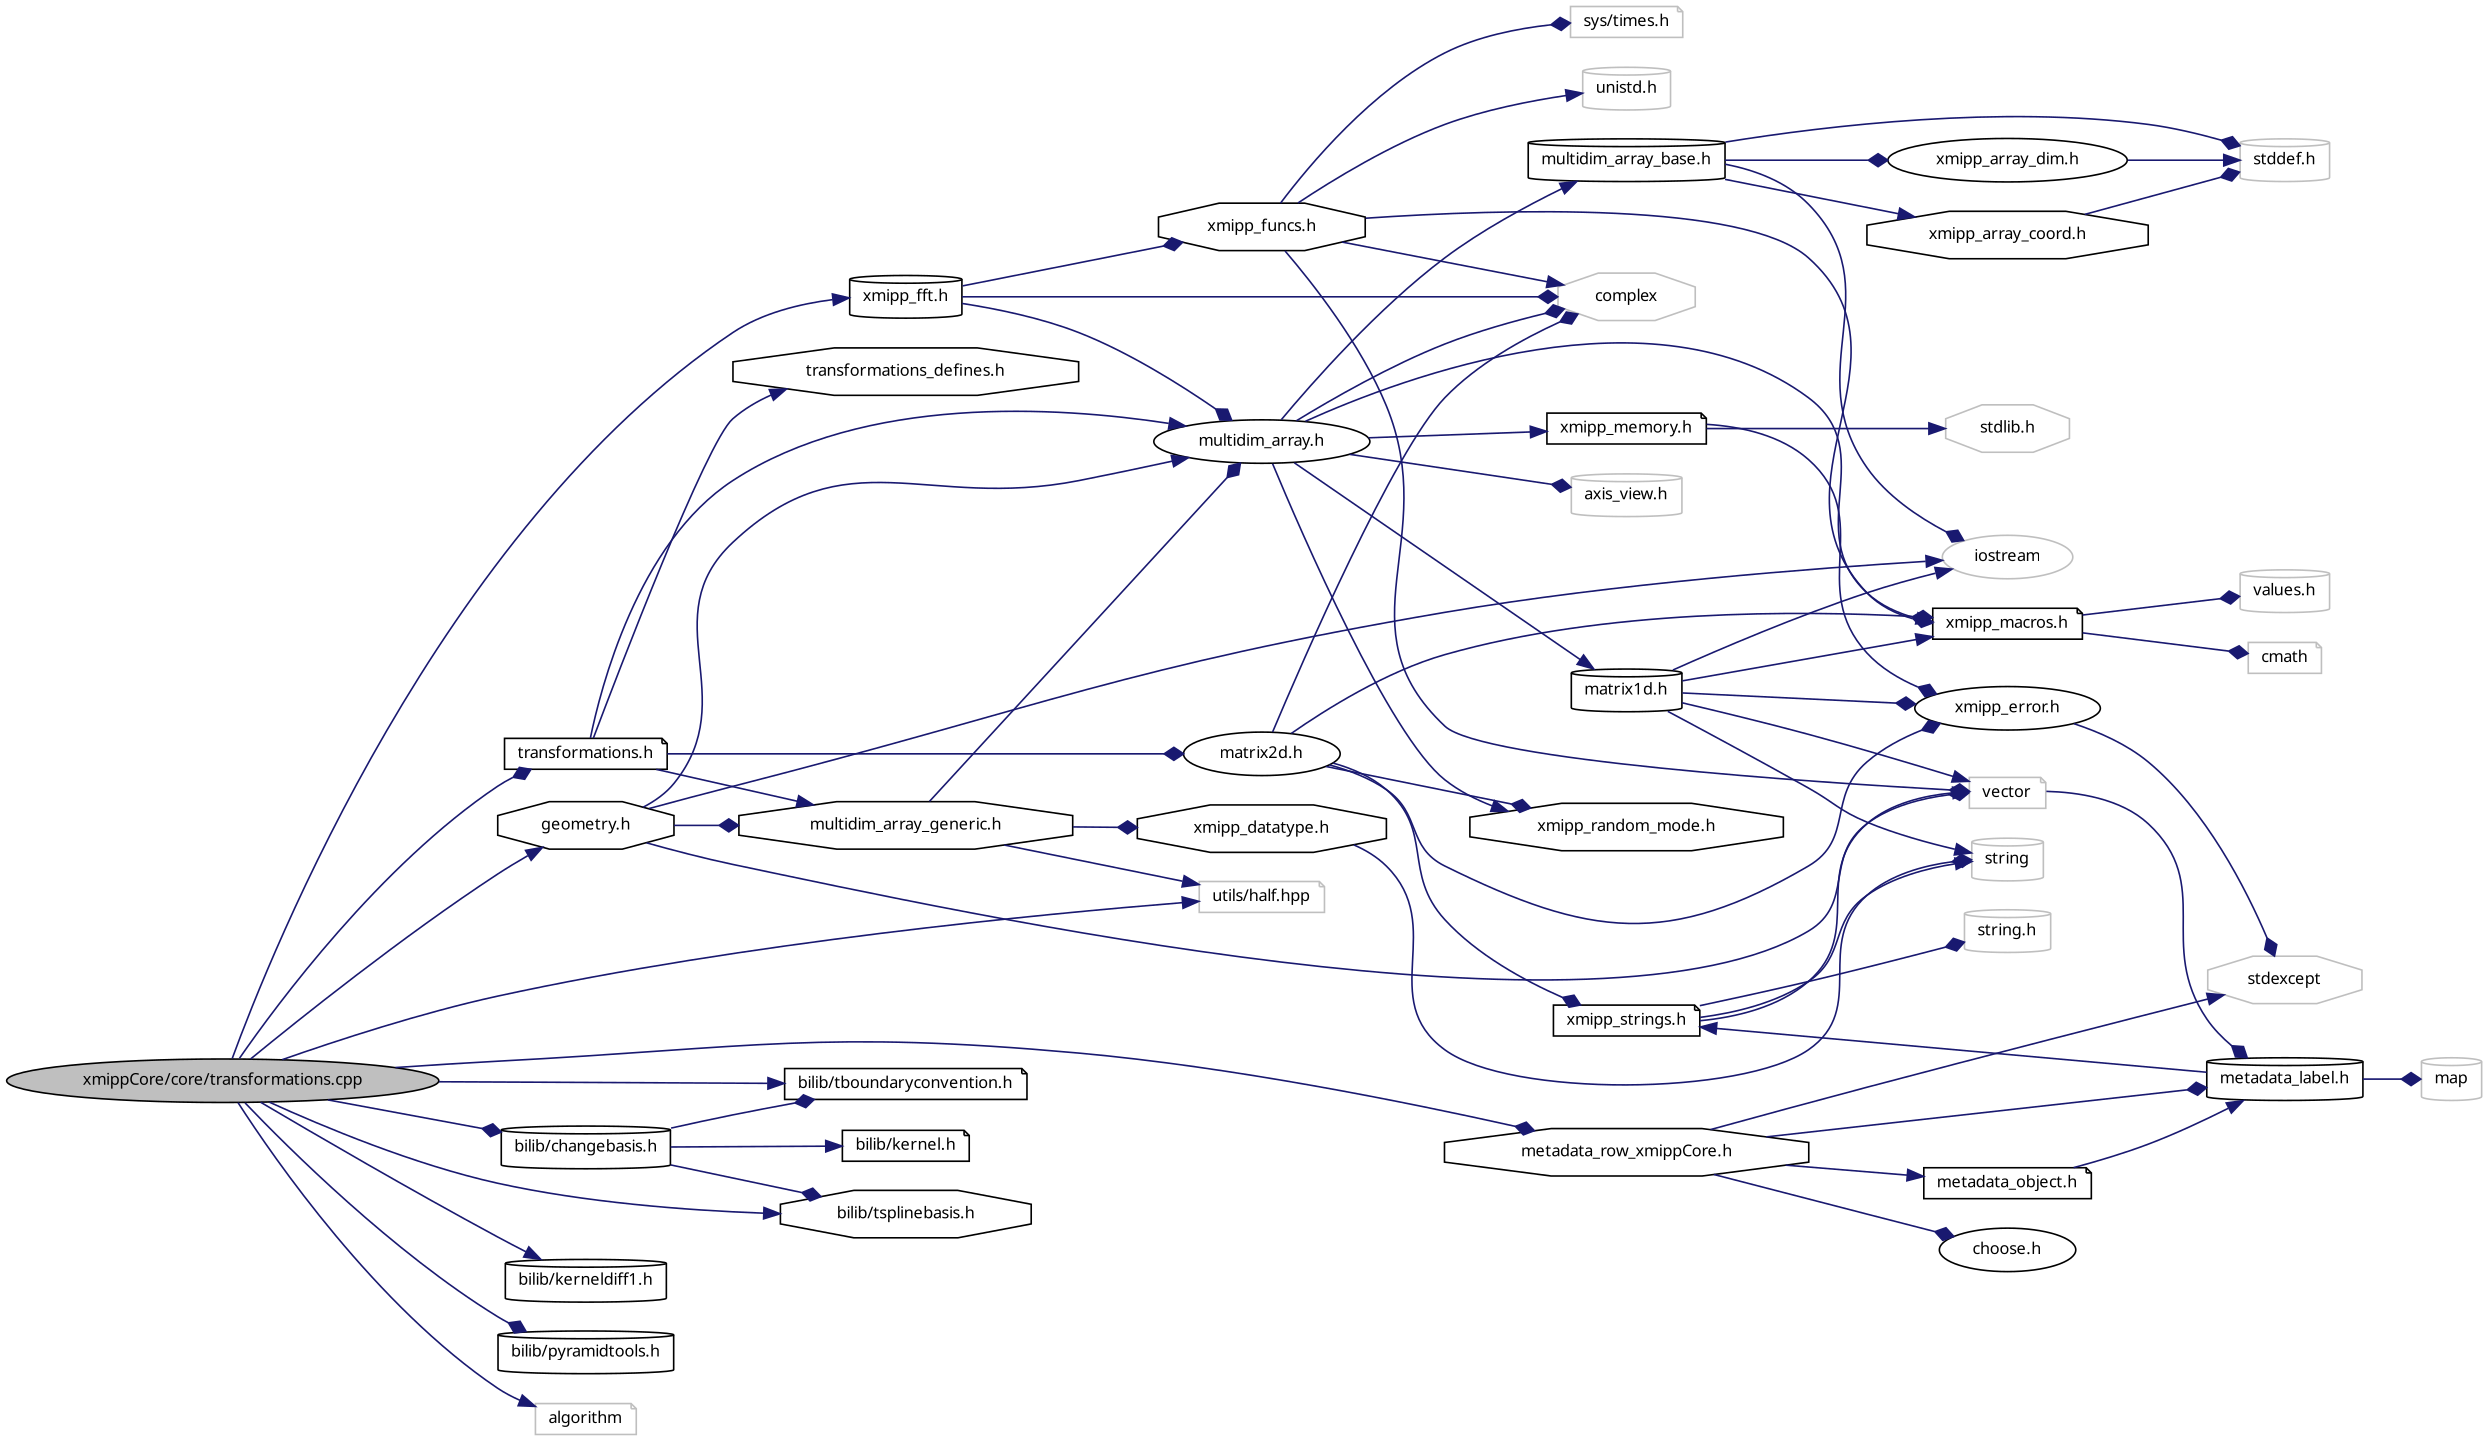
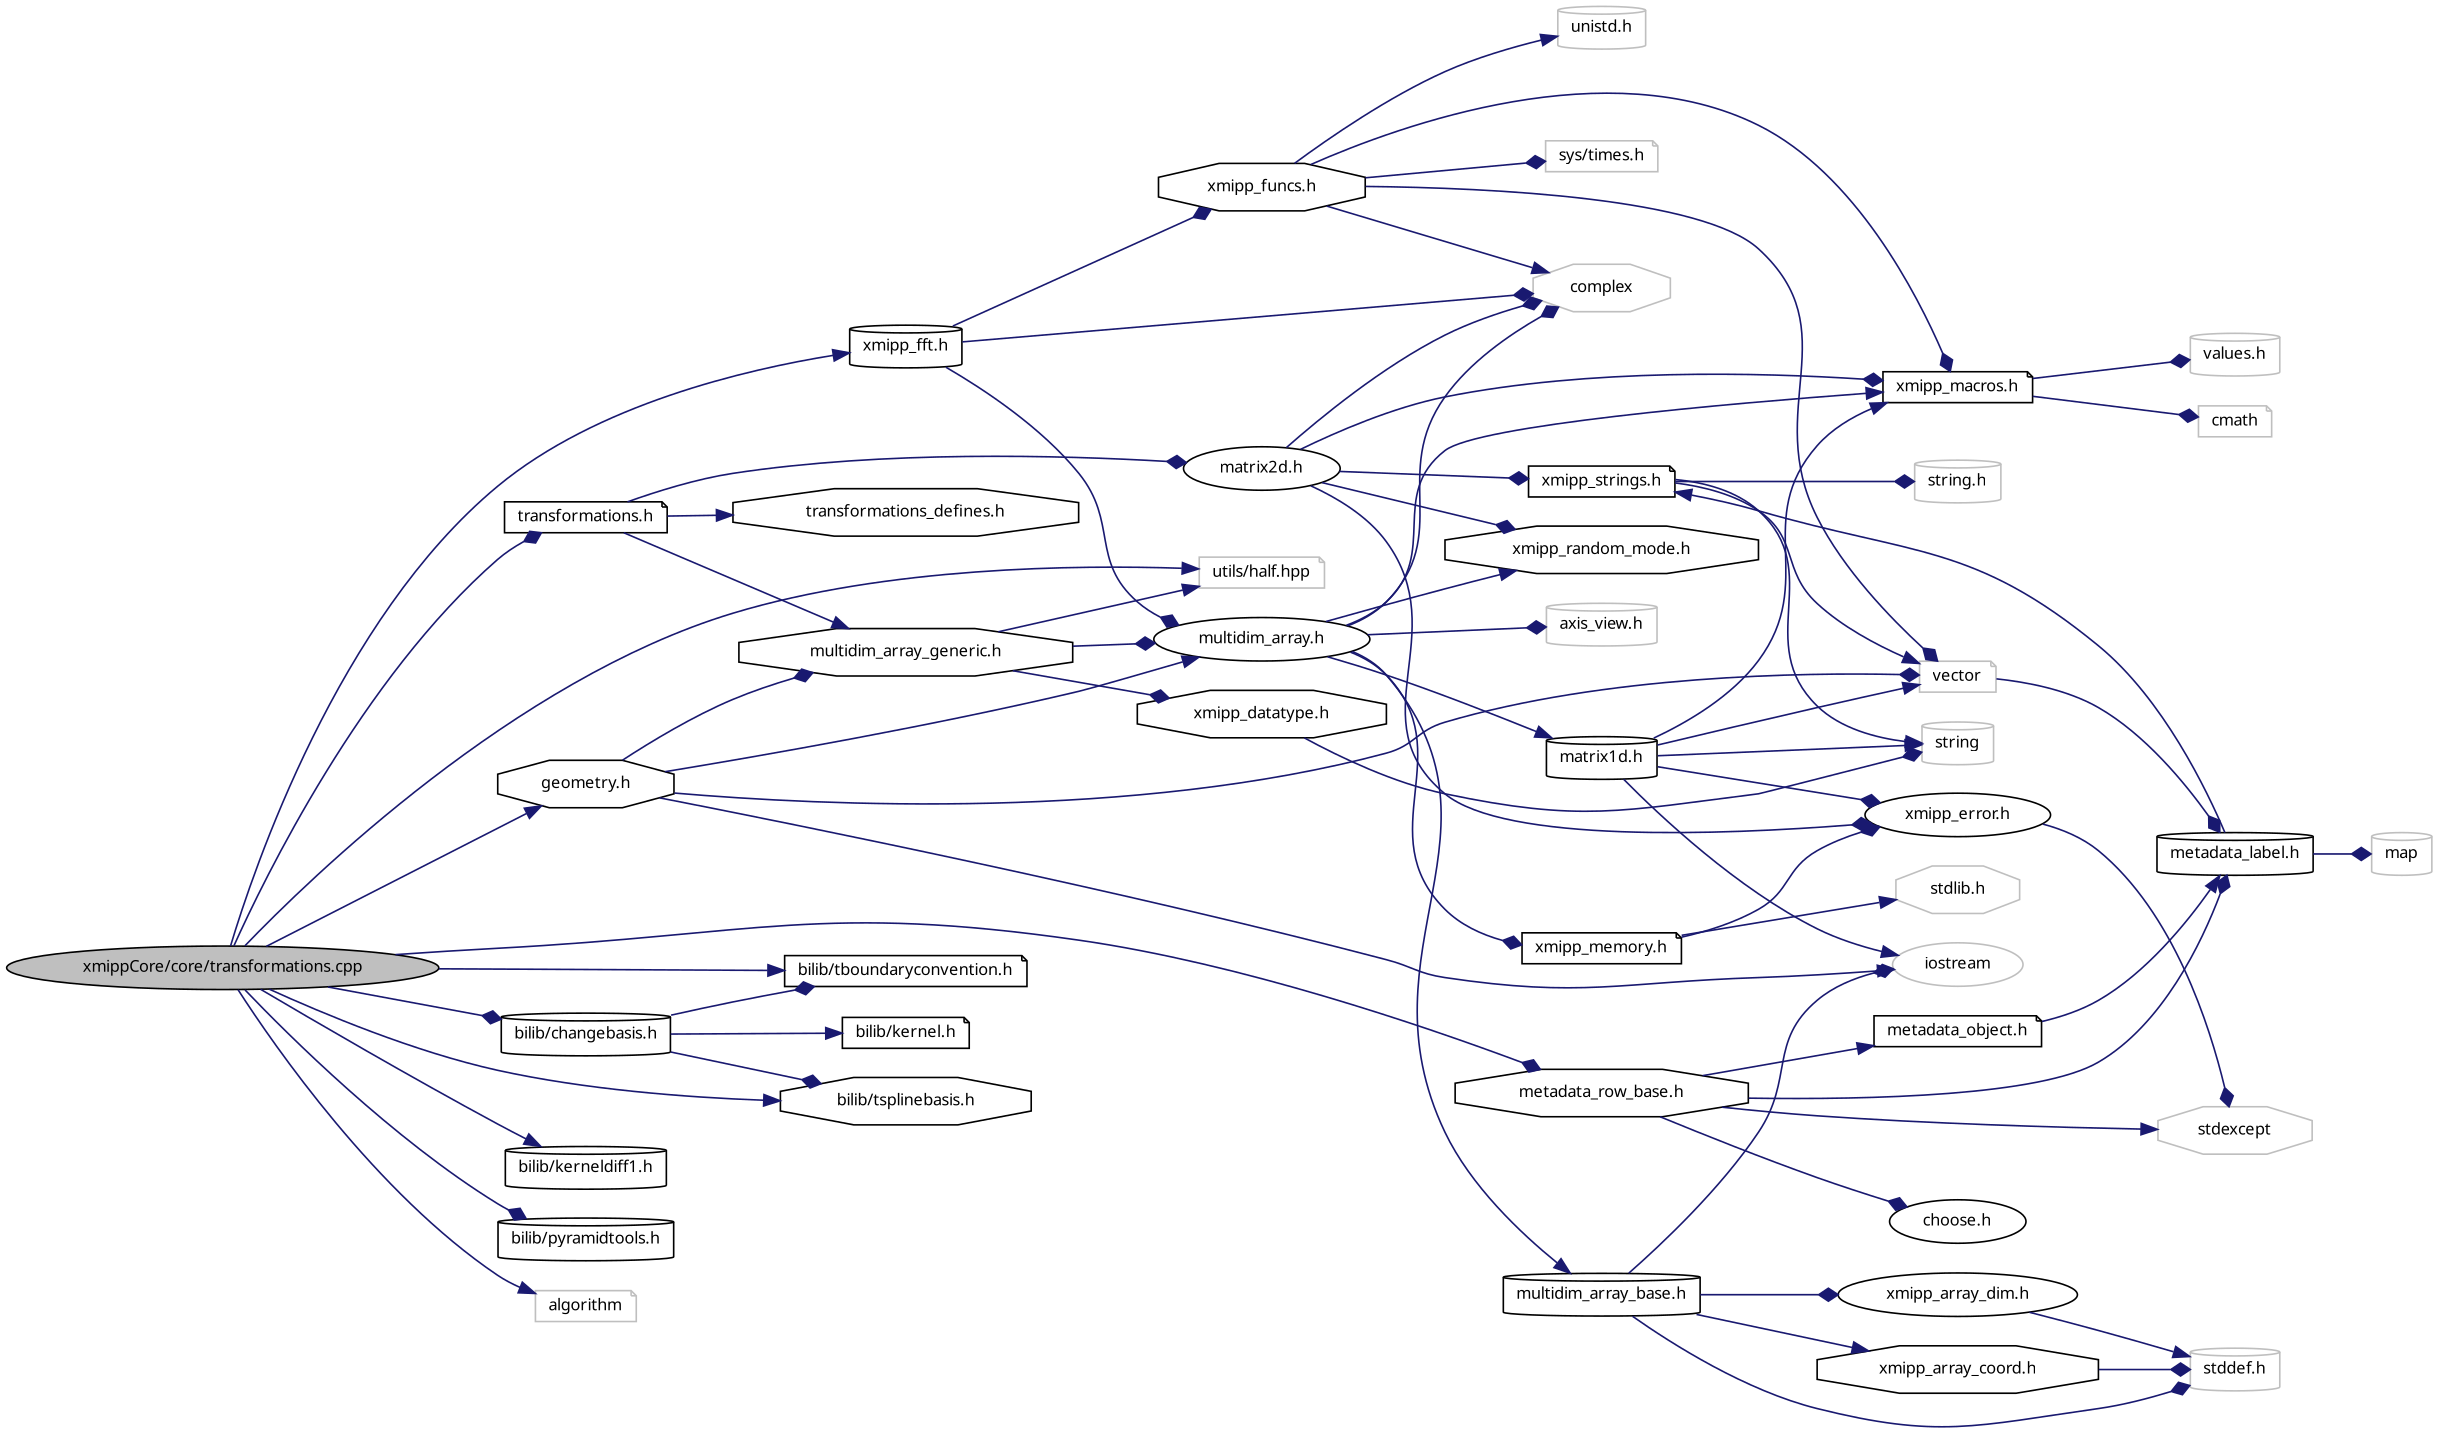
  digraph {
    fontname="Noto Sans"
    rankdir=LR
    node [color=black fillcolor=white fontname="Noto Sans" fontsize=10 shape=cylinder style=filled]
    edge [arrowhead=diamond color=midnightblue fontname="Noto Sans" fontsize=10 labelfontname=Helvetica labelfontsize=10 style=solid]
    n1 [fillcolor=grey75 fontcolor=black height=0.2 label="xmippCore/core/transformations.cpp" shape=ellipse width=0.4]
    n2 [height=0.2 label="transformations.h" shape=note width=0.4]
    n3 [color=grey75 height=0.2 label="utils/half.hpp" shape=note width=0.4]
    n4 [height=0.2 label="geometry.h" shape=octagon width=0.4]
    n5 [height=0.2 label="bilib/tboundaryconvention.h" shape=note width=0.4]
    n6 [height=0.2 label="bilib/tsplinebasis.h" shape=octagon width=0.4]
    n7 [height=0.2 label="bilib/kerneldiff1.h" width=0.4]
    n8 [height=0.2 label="bilib/changebasis.h" width=0.4]
    n9 [height=0.2 label="bilib/pyramidtools.h" width=0.4]
    n10 [height=0.2 label="xmipp_fft.h" width=0.4]
    n11 [color=grey75 height=0.2 label=algorithm shape=note width=0.4]
-   n12 [height=0.2 label="metadata_row_xmippCore.h" shape=octagon width=0.4]
+   n12 [height=0.2 label="metadata_row_base.h" shape=octagon width=0.4]
    n13 [height=0.2 label="matrix2d.h" shape=ellipse width=0.4]
    n14 [height=0.2 label="multidim_array.h" shape=ellipse width=0.4]
    n15 [height=0.2 label="multidim_array_generic.h" shape=octagon width=0.4]
    n16 [height=0.2 label="transformations_defines.h" shape=octagon width=0.4]
    n17 [color=grey75 height=0.2 label=vector shape=note width=0.4]
    n18 [color=grey75 height=0.2 label=iostream shape=ellipse width=0.4]
    n19 [height=0.2 label="bilib/kernel.h" shape=note width=0.4]
    n20 [color=grey75 height=0.2 label=complex shape=octagon width=0.4]
    n21 [height=0.2 label="xmipp_funcs.h" shape=octagon width=0.4]
    n22 [color=grey75 height=0.2 label=stdexcept shape=octagon width=0.4]
    n23 [height=0.2 label="metadata_label.h" width=0.4]
    n24 [height=0.2 label="metadata_object.h" shape=note width=0.4]
    n25 [height=0.2 label="choose.h" shape=ellipse width=0.4]
    n26 [height=0.2 label="xmipp_random_mode.h" shape=octagon width=0.4]
    n27 [height=0.2 label="xmipp_macros.h" shape=note width=0.4]
    n28 [height=0.2 label="xmipp_error.h" shape=ellipse width=0.4]
    n29 [height=0.2 label="xmipp_strings.h" shape=note width=0.4]
    n30 [height=0.2 label="matrix1d.h" width=0.4]
    n31 [height=0.2 label="multidim_array_base.h" width=0.4]
    n32 [height=0.2 label="xmipp_memory.h" shape=note width=0.4]
    n33 [color=grey75 height=0.2 label="axis_view.h" width=0.4]
    n34 [height=0.2 label="xmipp_datatype.h" shape=octagon width=0.4]
    n35 [color=grey75 height=0.2 label="values.h" width=0.4]
    n36 [color=grey75 height=0.2 label=cmath shape=note width=0.4]
    n37 [color=grey75 height=0.2 label=string width=0.4]
    n38 [color=grey75 height=0.2 label="string.h" width=0.4]
    n39 [color=grey75 height=0.2 label="stddef.h" width=0.4]
    n40 [height=0.2 label="xmipp_array_dim.h" shape=ellipse width=0.4]
    n41 [height=0.2 label="xmipp_array_coord.h" shape=octagon width=0.4]
    n42 [color=grey75 height=0.2 label="stdlib.h" shape=octagon width=0.4]
    n43 [color=grey75 height=0.2 label="unistd.h" width=0.4]
    n44 [color=grey75 height=0.2 label="sys/times.h" shape=note width=0.4]
    n45 [color=grey75 height=0.2 label=map width=0.4]
    n1 -> n2
    n1 -> n3 [arrowhead=normal]
    n1 -> n4 [arrowhead=normal]
    n1 -> n5 [arrowhead=normal]
    n1 -> n6 [arrowhead=normal]
    n1 -> n7 [arrowhead=normal]
    n1 -> n8
    n1 -> n9
    n1 -> n10 [arrowhead=normal]
    n1 -> n11 [arrowhead=normal]
    n1 -> n12
    n2 -> n13
-   n2 -> n14 [arrowhead=normal]
    n2 -> n15 [arrowhead=normal]
    n2 -> n16 [arrowhead=normal]
    n4 -> n14 [arrowhead=normal]
    n4 -> n15
    n4 -> n17
    n4 -> n18 [arrowhead=normal]
    n8 -> n5
    n8 -> n6
    n8 -> n19 [arrowhead=normal]
    n10 -> n14
    n10 -> n20
    n10 -> n21
    n12 -> n22 [arrowhead=normal]
    n12 -> n23
    n12 -> n24 [arrowhead=normal]
    n12 -> n25
    n13 -> n20
    n13 -> n26
    n13 -> n27
    n13 -> n28
    n13 -> n29
    n14 -> n20
    n14 -> n26 [arrowhead=normal]
    n14 -> n27 [arrowhead=normal]
    n14 -> n30 [arrowhead=normal]
    n14 -> n31 [arrowhead=normal]
-   n14 -> n32 [arrowhead=normal]
+   n14 -> n32
    n14 -> n33
    n15 -> n3 [arrowhead=normal]
    n15 -> n14
    n15 -> n34
    n17 -> n23
    n21 -> n17
    n21 -> n20 [arrowhead=normal]
    n21 -> n27
    n21 -> n43 [arrowhead=normal]
    n21 -> n44
    n23 -> n29 [arrowhead=normal]
    n23 -> n45
    n24 -> n23 [arrowhead=normal]
    n27 -> n35
    n27 -> n36
    n28 -> n22
    n29 -> n17 [arrowhead=normal]
    n29 -> n37 [arrowhead=normal]
    n29 -> n38
    n30 -> n17 [arrowhead=normal]
    n30 -> n18 [arrowhead=normal]
    n30 -> n27 [arrowhead=normal]
    n30 -> n28
    n30 -> n37 [arrowhead=normal]
    n31 -> n18
    n31 -> n39
    n31 -> n40
    n31 -> n41 [arrowhead=normal]
    n32 -> n28
    n32 -> n42 [arrowhead=normal]
    n34 -> n37
    n40 -> n39 [arrowhead=normal]
    n41 -> n39
  }
